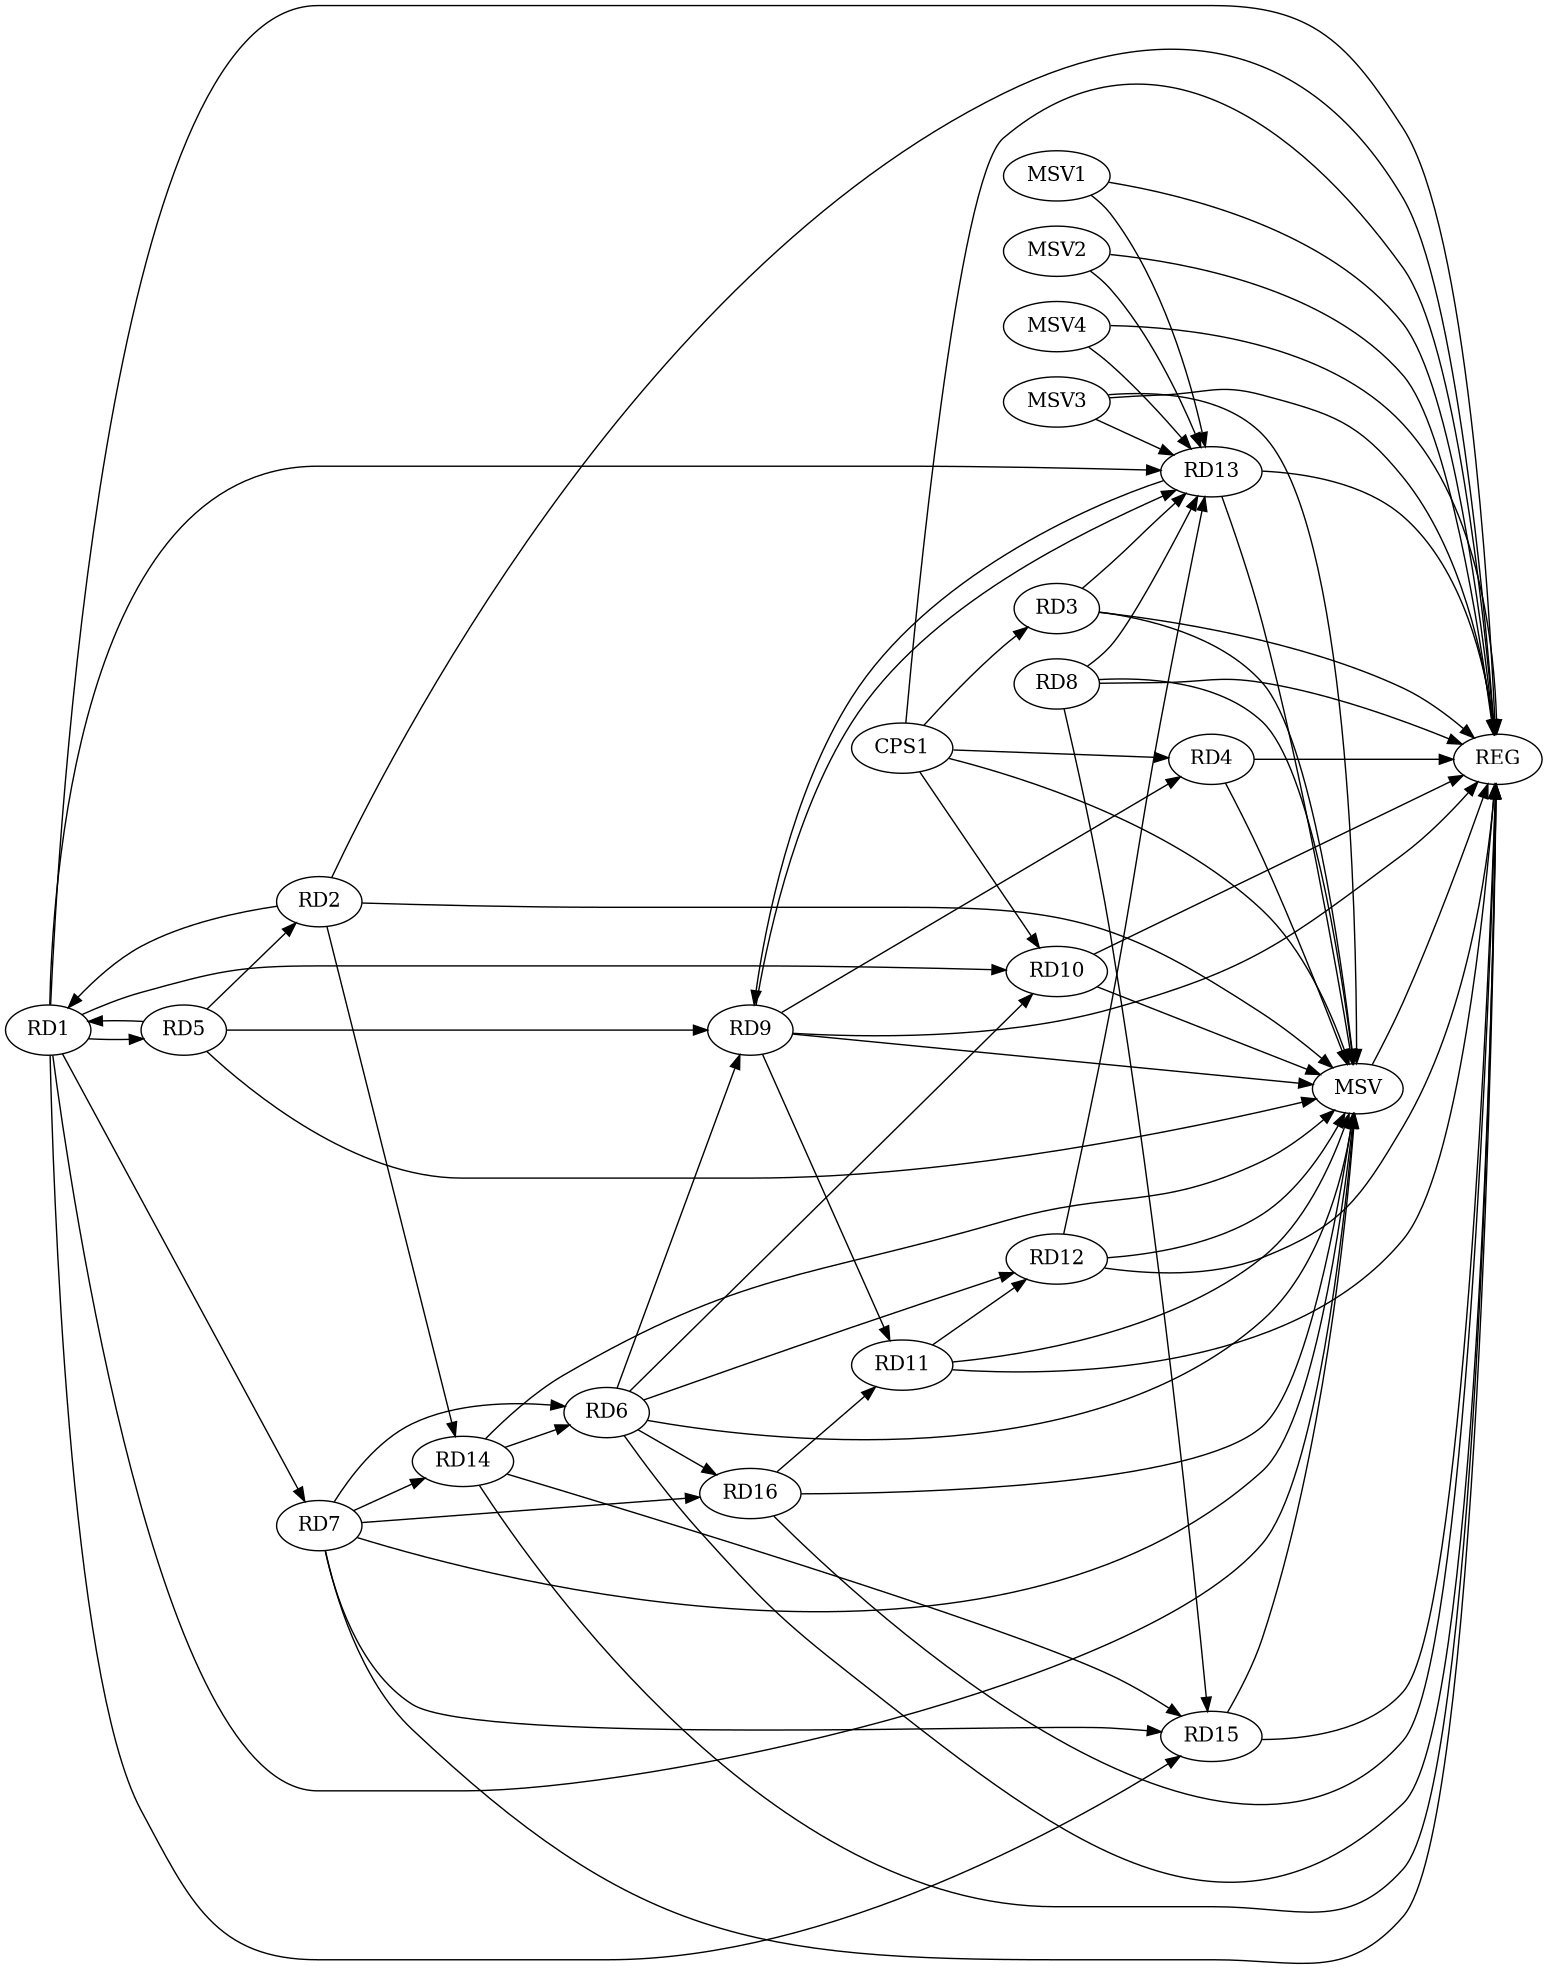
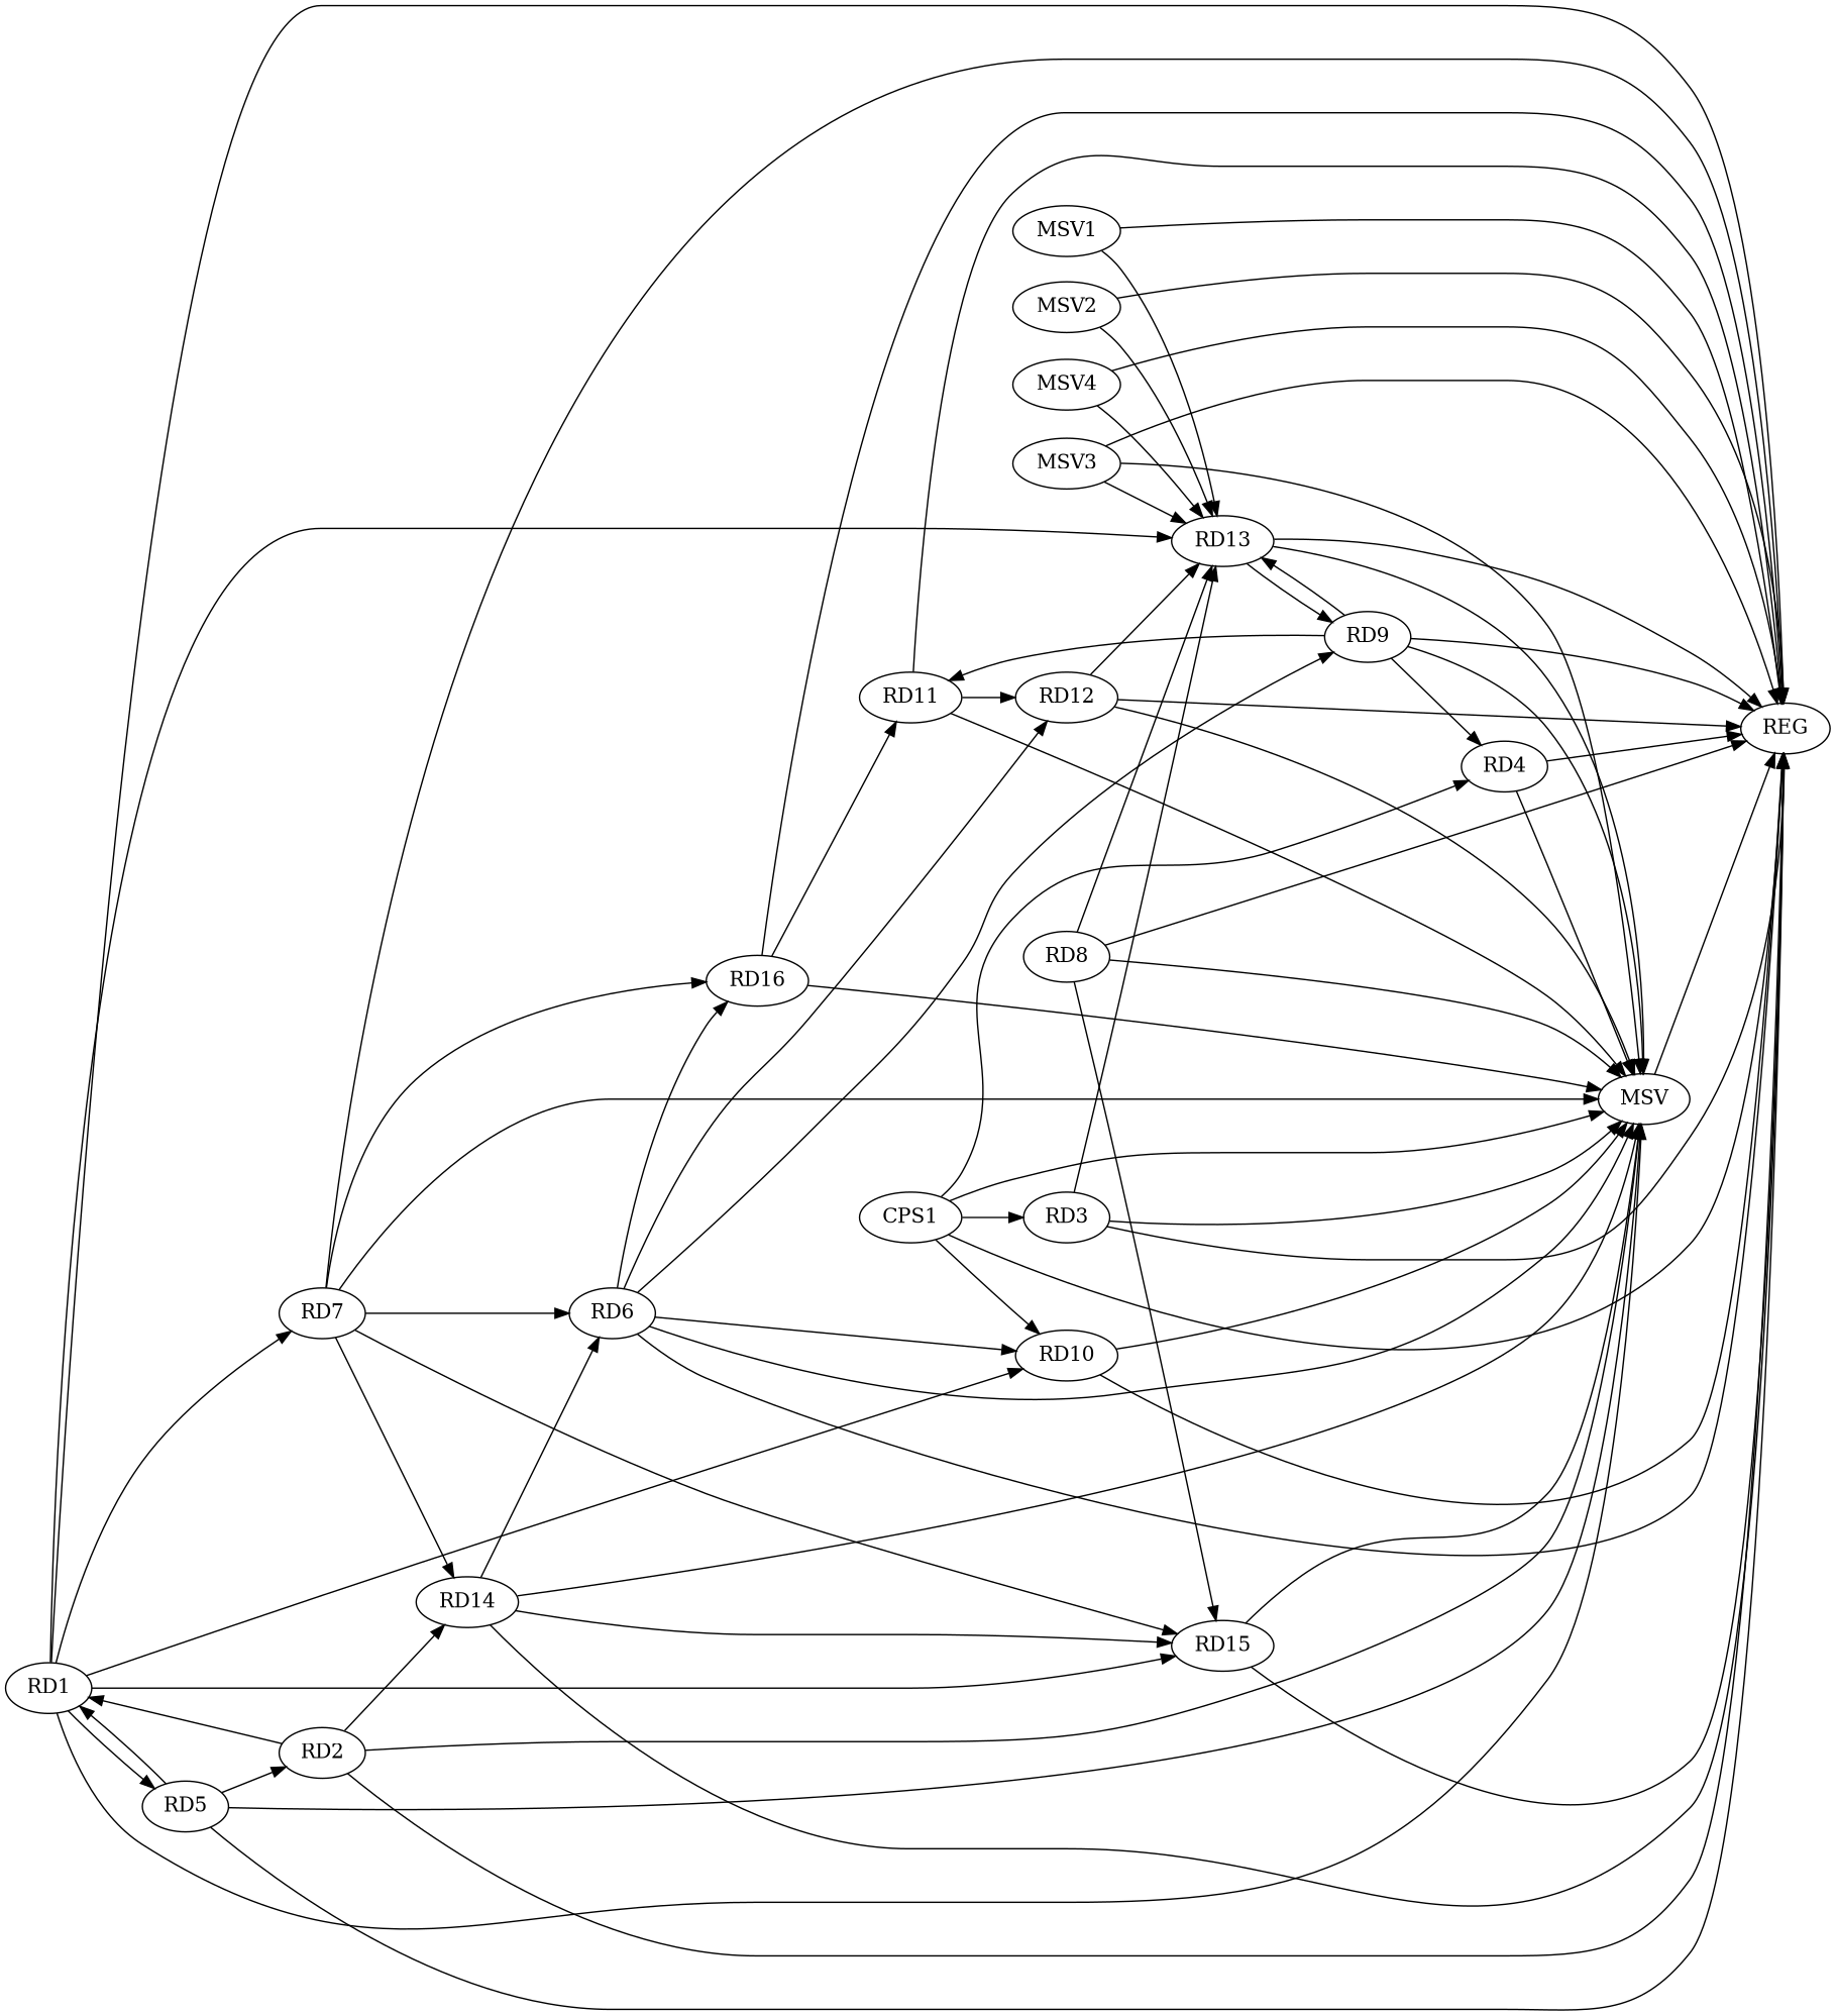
  strict digraph {
    rankdir=LR
    n1 [label=RD1]
    n2 [label=RD5]
    n3 [label=RD7]
    n4 [label=RD10]
    n5 [label=RD13]
    n6 [label=RD15]
    n7 [label=REG]
    n8 [label=MSV]
    n9 [label=RD2]
    n10 [label=RD14]
    n11 [label=RD6]
    n12 [label=RD16]
    n13 [label=RD9]
    n14 [label=RD3]
    n15 [label=RD4]
    n16 [label=RD12]
    n17 [label=RD11]
    n18 [label=RD8]
    n19 [label=CPS1]
    n20 [label=MSV1]
    n21 [label=MSV2]
    n22 [label=MSV3]
    n23 [label=MSV4]
    n1 -> n2
    n1 -> n3
    n1 -> n4
    n1 -> n5
    n1 -> n6
    n1 -> n7
    n1 -> n8
    n2 -> n1
-   n2 -> n13
+   n2 -> n7
    n2 -> n8
    n2 -> n9
    n3 -> n6
    n3 -> n7
    n3 -> n8
    n3 -> n10
    n3 -> n11
    n3 -> n12
    n4 -> n7
    n4 -> n8
    n5 -> n7
    n5 -> n8
    n5 -> n13
    n6 -> n7
    n6 -> n8
    n8 -> n7
    n9 -> n1
    n9 -> n7
    n9 -> n8
    n9 -> n10
    n10 -> n6
    n10 -> n7
    n10 -> n8
    n10 -> n11
    n11 -> n4
    n11 -> n7
    n11 -> n8
    n11 -> n12
    n11 -> n13
    n11 -> n16
    n12 -> n7
    n12 -> n8
    n12 -> n17
    n13 -> n5
    n13 -> n7
    n13 -> n8
    n13 -> n15
    n13 -> n17
    n14 -> n5
    n14 -> n7
    n14 -> n8
    n15 -> n7
    n15 -> n8
    n16 -> n5
    n16 -> n7
    n16 -> n8
    n17 -> n7
    n17 -> n8
    n17 -> n16
    n18 -> n5
    n18 -> n6
    n18 -> n7
    n18 -> n8
    n19 -> n4
    n19 -> n7
    n19 -> n8
    n19 -> n14
    n19 -> n15
    n20 -> n5
    n20 -> n7
    n21 -> n5
    n21 -> n7
    n22 -> n5
    n22 -> n7
    n22 -> n8
    n23 -> n5
    n23 -> n7
  }
